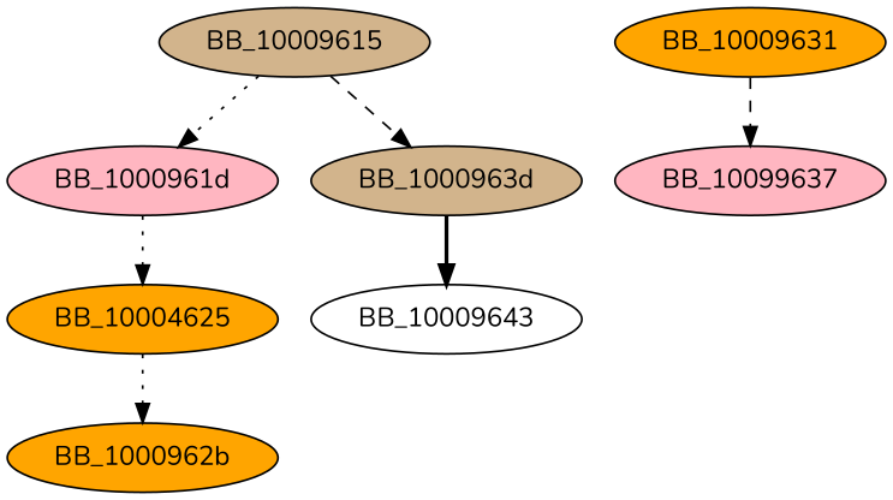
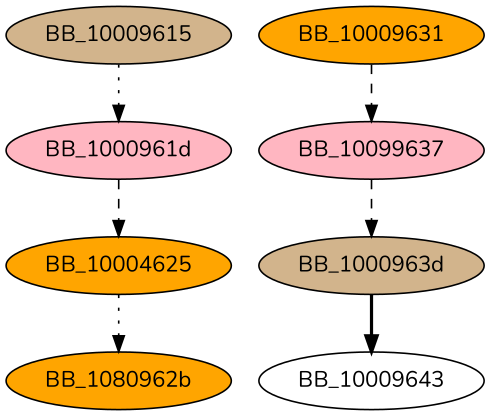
  digraph {
    fontname=Nunito
    node [fillcolor=orange fontname=Nunito style=filled]
    edge [fontname=Nunito style=dashed]
    BB_10009615 [fillcolor=tan]
    BB_1000961d [fillcolor=lightpink]
    n3 [label=BB_10004625]
-   BB_1000962b
+   BB_1000962b [label=BB_1080962b]
    n5 [fillcolor=lightpink label=BB_10099637]
    BB_10009631
    BB_1000963d [fillcolor=tan]
    BB_10009643 [fillcolor=white]
    BB_10009615 -> BB_1000961d [style=dotted]
-   BB_1000961d -> n3 [style=dotted]
+   BB_1000961d -> n3
    n3 -> BB_1000962b [style=dotted]
-   BB_10009615 -> BB_1000963d
+   n5 -> BB_1000963d
    BB_10009631 -> n5
    BB_1000963d -> BB_10009643 [style=bold]
  }
